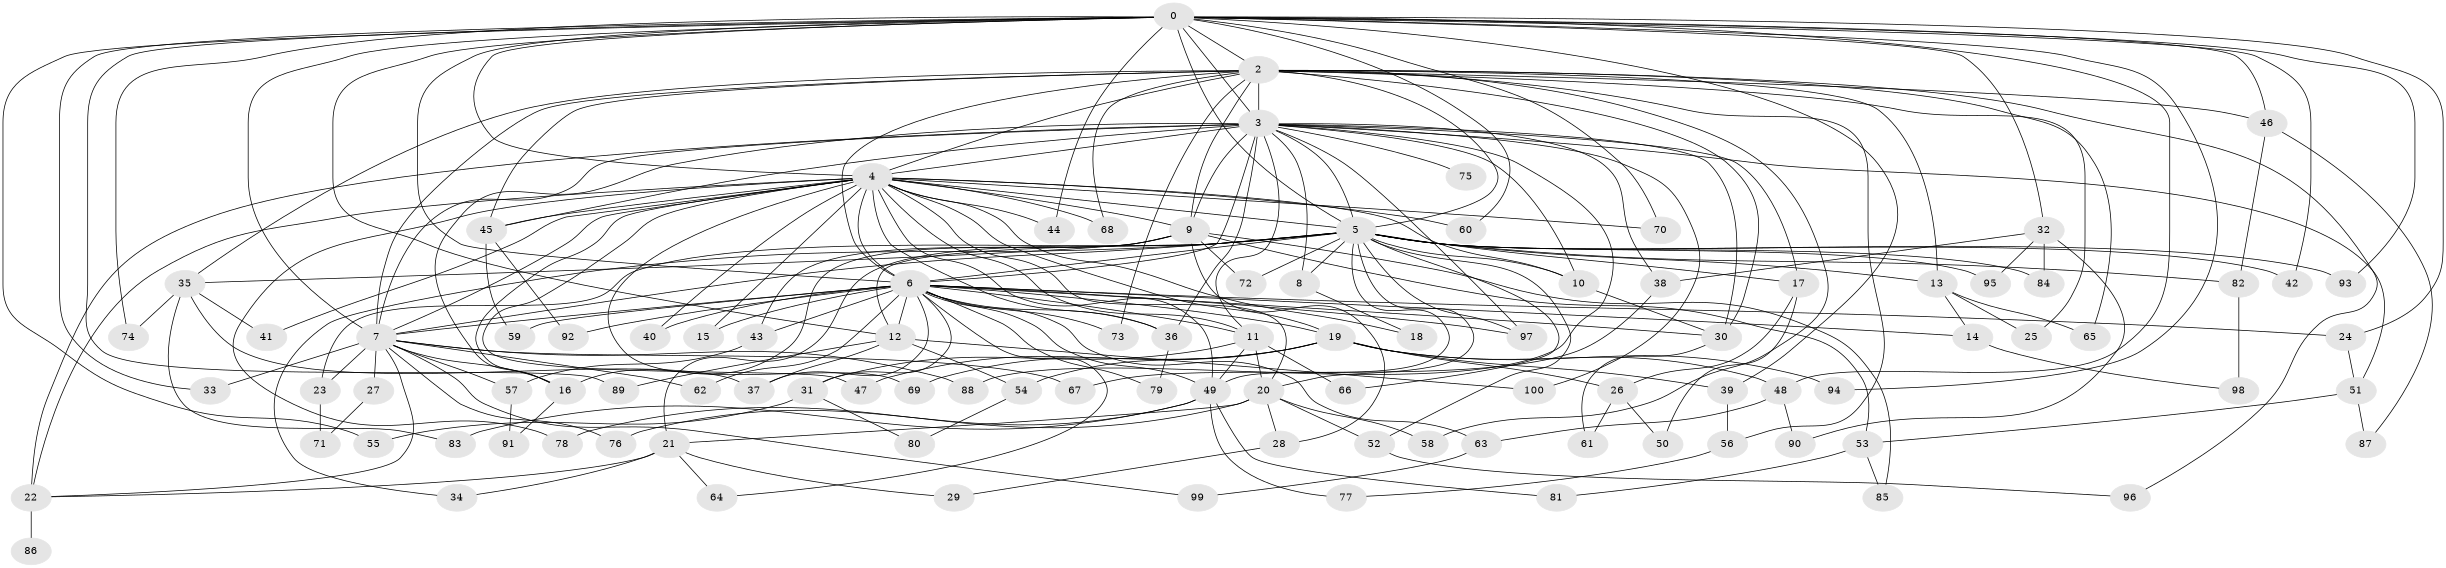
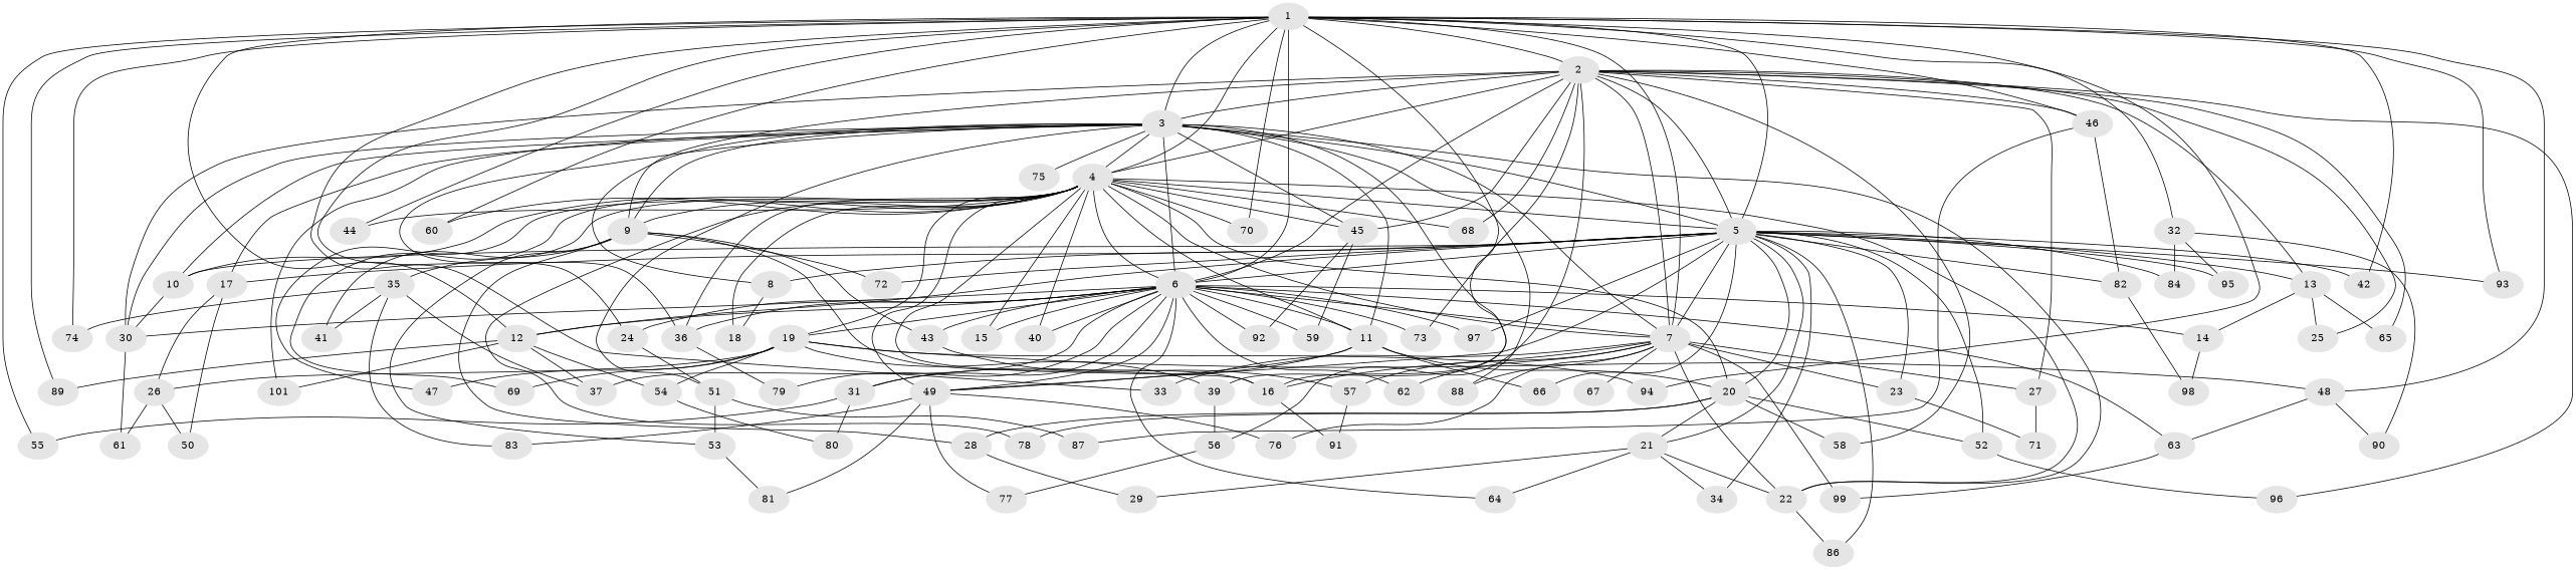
  graph {
    node [color=gray90 style=filled]
    edge [weight=1.0]
-   1 [label=0]
+   1
    2
    3
    4
    5
    6
    7
    12
    24
    32
    33
    39
    42
    44
    46
    48
    55
    60
    70
    74
    89
    93
    94
    9
    13
    25
    30
    35
    45
    56
    58
    65
    68
    73
    96
    8
    10
    11
    16
    17
    22
    36
-   38
    51
    75
    88
    97
-   100
+   100 [label=101]
    15
    18
    19
    20
    40
    41
    47
    49
    69
    78
    21
    23
    34
    52
    66
    72
    82
    84
    86
    95
    14
    31
    37
    43
    59
    62
    63
    64
    79
    92
    27
    57
    67
    76
    99
    54
    90
    87
    28
    53
-   85
    61
    83
    77
    91
    26
    50
    81
    29
    71
    98
    80
    1 -- 2 [weight=2.0]
    1 -- 3
    1 -- 4 [weight=2.0]
    1 -- 5 [weight=2.0]
    1 -- 6 [weight=3.0]
    1 -- 7
    1 -- 12
    1 -- 24
    1 -- 32
    1 -- 33
    1 -- 39
    1 -- 42
    1 -- 44
    1 -- 46
    1 -- 48
    1 -- 55
    1 -- 60
    1 -- 70
    1 -- 74
    1 -- 89
    1 -- 93
    1 -- 94
    2 -- 3 [weight=3.0]
    2 -- 4 [weight=2.0]
    2 -- 5 [weight=2.0]
    2 -- 6 [weight=2.0]
    2 -- 7
    2 -- 46
    2 -- 9
    2 -- 13
    2 -- 25
    2 -- 30
-   2 -- 35
+   2 -- 27
    2 -- 45
    2 -- 56
    2 -- 58
    2 -- 65
    2 -- 68
    2 -- 73
    2 -- 96
    3 -- 4 [weight=2.0]
    3 -- 5 [weight=2.0]
    3 -- 6 [weight=2.0]
    3 -- 7 [weight=2.0]
    3 -- 9
    3 -- 30
    3 -- 45 [weight=2.0]
    3 -- 8
    3 -- 10
    3 -- 11
    3 -- 16
    3 -- 17
    3 -- 22
    3 -- 36
-   3 -- 38
    3 -- 51
    3 -- 75
    3 -- 88
-   3 -- 97 [weight=2.0]
    3 -- 100
    4 -- 5 [weight=4.0]
    4 -- 6 [weight=4.0]
    4 -- 7 [weight=2.0]
    4 -- 44
    4 -- 60
    4 -- 70
    4 -- 9
    4 -- 45 [weight=2.0]
    4 -- 68 [weight=2.0]
    4 -- 10
    4 -- 11
    4 -- 16
    4 -- 22 [weight=2.0]
    4 -- 36 [weight=2.0]
    4 -- 15
    4 -- 18
    4 -- 19
    4 -- 20
    4 -- 40
    4 -- 41
    4 -- 47
    4 -- 49 [weight=2.0]
    4 -- 69
    4 -- 78
    5 -- 6 [weight=4.0]
    5 -- 7 [weight=2.0]
    5 -- 12
    5 -- 42
    5 -- 93
    5 -- 13
    5 -- 8
    5 -- 10 [weight=2.0]
    5 -- 17
    5 -- 97
    5 -- 20
    5 -- 49
    5 -- 21
    5 -- 23
    5 -- 34
    5 -- 52
    5 -- 66
    5 -- 72
    5 -- 82
    5 -- 84
+   5 -- 86
    5 -- 95
    6 -- 7 [weight=2.0]
    6 -- 12
    6 -- 24
    6 -- 30
    6 -- 73
    6 -- 11
    6 -- 36
    6 -- 97
    6 -- 15
    6 -- 19 [weight=3.0]
    6 -- 40
    6 -- 49
    6 -- 14
    6 -- 31
    6 -- 37
    6 -- 43
    6 -- 59
    6 -- 62
    6 -- 63
    6 -- 64
    6 -- 79
    6 -- 92
    7 -- 33
    7 -- 16
    7 -- 22
    7 -- 88
    7 -- 23
    7 -- 62
    7 -- 27
    7 -- 57
    7 -- 67
    7 -- 76
    7 -- 99
    12 -- 89
    12 -- 100
    12 -- 37
    12 -- 54
    24 -- 51
-   32 -- 38
    32 -- 84
    32 -- 95
    32 -- 90
    39 -- 56
    46 -- 82
    46 -- 87
    48 -- 63
    48 -- 90
    9 -- 35
    9 -- 16
    9 -- 72
    9 -- 43
    9 -- 28
    9 -- 53
-   9 -- 85
    13 -- 25
    13 -- 65
    13 -- 14
    30 -- 61
    35 -- 74
    35 -- 41
    35 -- 37
    35 -- 83
    45 -- 59
    45 -- 92
    56 -- 77
    8 -- 18
    10 -- 30
    11 -- 20
    11 -- 49
    11 -- 66
    11 -- 31
    16 -- 91
    17 -- 26
    17 -- 50
    22 -- 86
    36 -- 79
-   38 -- 67
    51 -- 87
    51 -- 53
    19 -- 39
    19 -- 48
    19 -- 94
    19 -- 47
    19 -- 69
    19 -- 54
    19 -- 26
    20 -- 58
    20 -- 78
    20 -- 21
    20 -- 52
    20 -- 28
    49 -- 76
    49 -- 83
    49 -- 77
    49 -- 81
    21 -- 22
    21 -- 34
    21 -- 64
    21 -- 29
    23 -- 71
    52 -- 96
    82 -- 98
    14 -- 98
    31 -- 55
    31 -- 80
    43 -- 57
    63 -- 99
    27 -- 71
    57 -- 91
    54 -- 80
    28 -- 29
-   53 -- 85
    53 -- 81
    26 -- 61
    26 -- 50
  }
